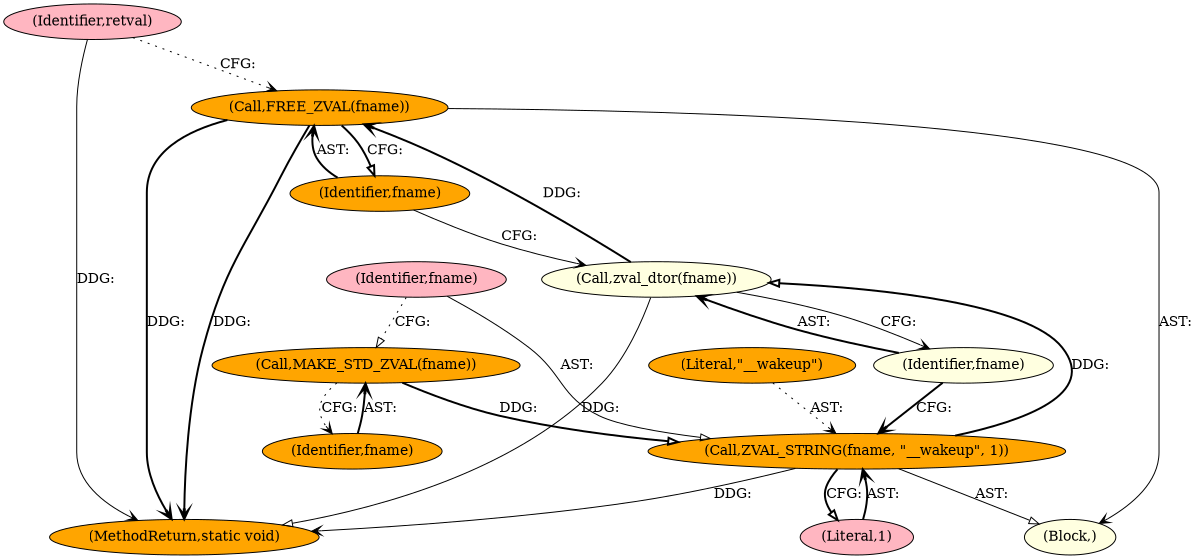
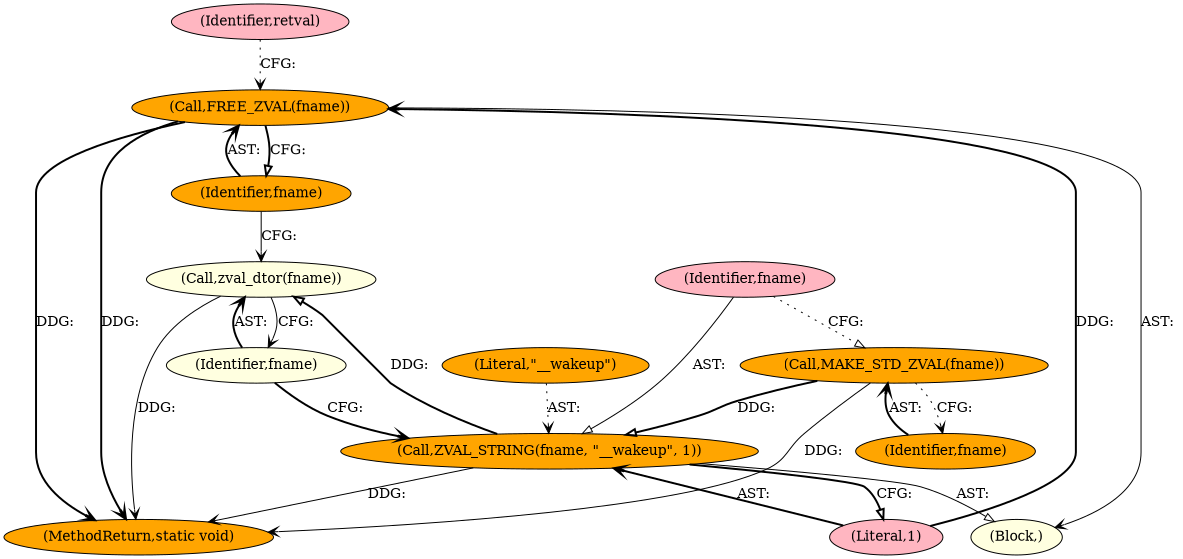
  digraph {
    node [fillcolor=orange style=filled]
    edge [arrowhead=vee style=bold]
    n1 [label="(Call,FREE_ZVAL(fname))"]
    n2 [label="(Identifier,fname)"]
    n3 [label="(MethodReturn,static void)"]
    n4 [fillcolor=lightyellow label="(Block,)"]
    n5 [fillcolor=lightyellow label="(Call,zval_dtor(fname))"]
    n6 [fillcolor=lightyellow label="(Identifier,fname)"]
    n7 [label="(Call,ZVAL_STRING(fname, \"__wakeup\", 1))"]
    n8 [fillcolor=lightpink label="(Literal,1)"]
    n9 [label="(Call,MAKE_STD_ZVAL(fname))"]
    n10 [label="(Identifier,fname)"]
    n11 [fillcolor=lightpink label="(Identifier,retval)"]
    n12 [label="(Literal,\"__wakeup\")"]
    n13 [fillcolor=lightpink label="(Identifier,fname)"]
    n1 -> n2 [arrowhead=onormal label="CFG: "]
    n1 -> n3 [label="DDG: "]
    n1 -> n3 [label="DDG: "]
    n1 -> n4 [label="AST: " style=solid]
    n2 -> n1 [label="AST: "]
    n2 -> n5 [label="CFG: " style=solid]
-   n5 -> n1 [label="DDG: "]
-   n5 -> n3 [arrowhead=onormal label="DDG: " style=solid]
+   n8 -> n1 [label="DDG: "]
+   n5 -> n3 [label="DDG: " style=solid]
    n5 -> n6 [label="CFG: " style=solid]
    n6 -> n5 [label="AST: "]
    n6 -> n7 [label="CFG: "]
    n7 -> n3 [label="DDG: " style=solid]
    n7 -> n4 [arrowhead=onormal label="AST: " style=solid]
    n7 -> n5 [arrowhead=onormal label="DDG: "]
    n7 -> n8 [arrowhead=onormal label="CFG: "]
    n8 -> n7 [label="AST: "]
-   n11 -> n3 [label="DDG: " style=solid]
+   n9 -> n3 [label="DDG: " style=solid]
    n9 -> n7 [arrowhead=onormal label="DDG: "]
    n9 -> n10 [label="CFG: " style=dotted]
    n10 -> n9 [label="AST: "]
    n11 -> n1 [label="CFG: " style=dotted]
    n12 -> n7 [label="AST: " style=dotted]
    n13 -> n7 [arrowhead=onormal label="AST: " style=solid]
    n13 -> n9 [arrowhead=onormal label="CFG: " style=dotted]
  }
